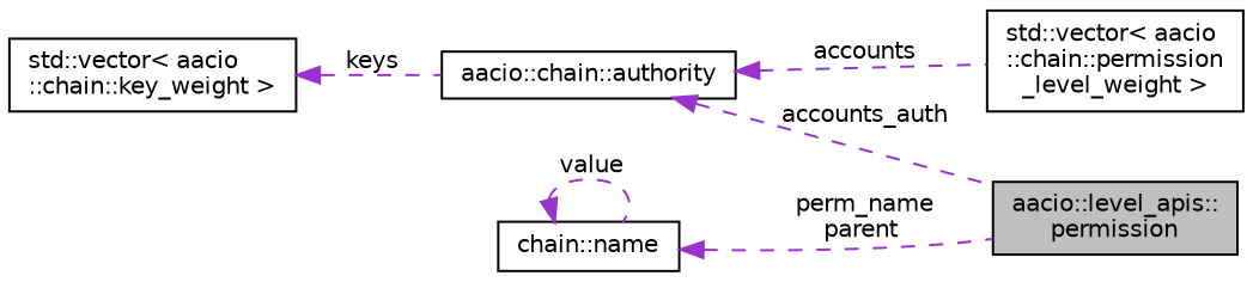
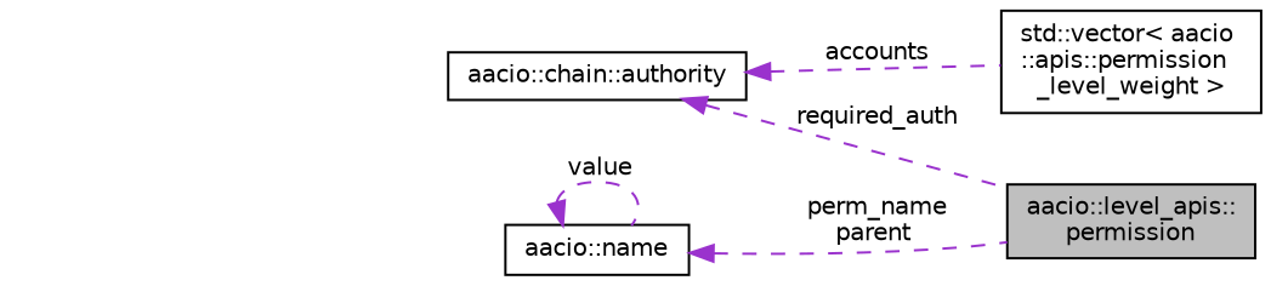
  digraph {
    rankdir=LR
    node [color=black fillcolor=white fontname=Helvetica fontsize=10 shape=record style=filled]
    edge [color=darkorchid3 dir=back fontname=Helvetica fontsize=10 labelfontname=Helvetica labelfontsize=10 style=dashed]
    n1 [fillcolor=grey75 fontcolor=black height=0.2 label="aacio::level_apis::\lpermission" width=0.4]
    n2 [height=0.2 label="aacio::chain::authority" width=0.4]
-   n3 [height=0.2 label="std::vector\< aacio\l::chain::permission\l_level_weight \>" width=0.4]
-   n4 [height=0.2 label="std::vector\< aacio\l::chain::key_weight \>" width=0.4]
-   n5 [height=0.2 label="chain::name" width=0.4]
-   n2 -> n1 [label=" accounts_auth"]
+   n3 [height=0.2 label="std::vector\< aacio\l::apis::permission\l_level_weight \>" width=0.4]
+   n5 [height=0.2 label="aacio::name" width=0.4]
+   n2 -> n1 [label=" required_auth"]
    n2 -> n3 [label=" accounts"]
-   n4 -> n2 [label=" keys"]
    n5 -> n1 [label=" perm_name\nparent"]
    n5 -> n5 [label=" value"]
  }
